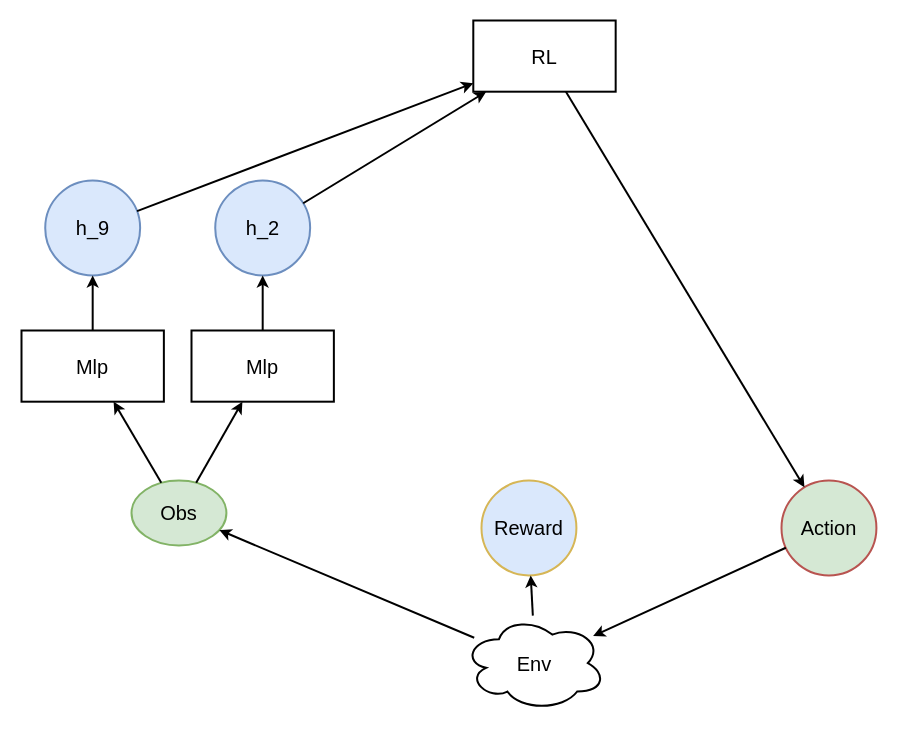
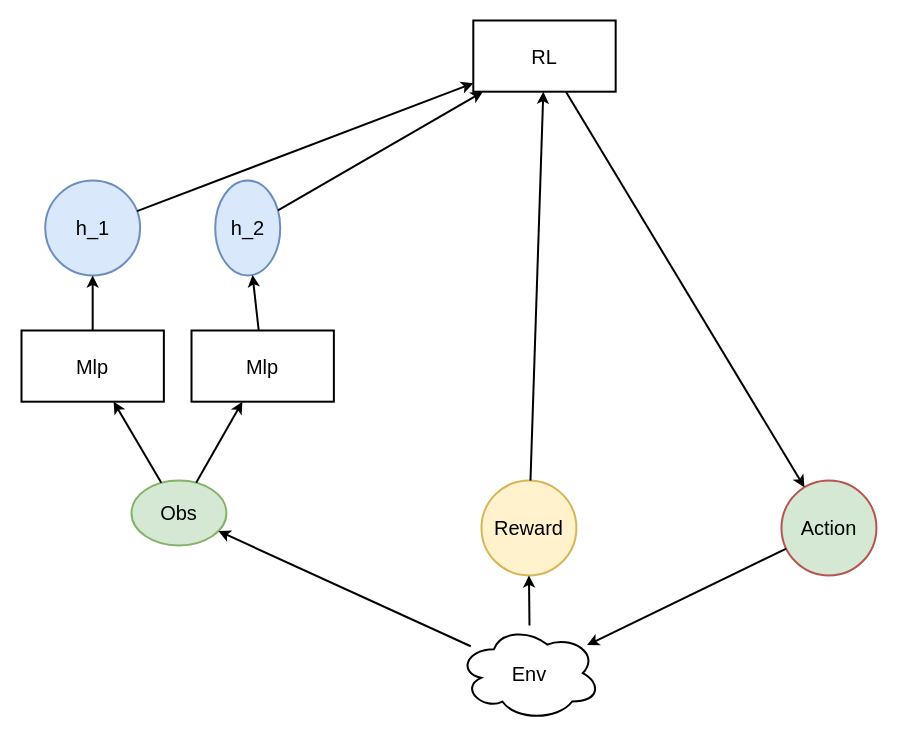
  <mxCell id="0" />
  <mxCell id="1" parent="0" />
  <mxCell id="2" value="Mlp" style="whiteSpace=wrap;html=1;fontSize=20;strokeWidth=2;" parent="1" vertex="1"><mxGeometry x="191.004" y="330.001" width="142.373" height="71.186" as="geometry" /></mxCell>
- <mxCell id="3" value="Env" style="ellipse;shape=cloud;whiteSpace=wrap;html=1;fontSize=20;strokeWidth=2;" parent="1" vertex="1"><mxGeometry x="462.793" y="615.085" width="142.373" height="94.915" as="geometry" /></mxCell>
+ <mxCell id="3" value="Env" style="ellipse;shape=cloud;whiteSpace=wrap;html=1;fontSize=20;strokeWidth=2;" parent="1" vertex="1"><mxGeometry x="457.793" y="625.085" width="142.373" height="94.915" as="geometry" /></mxCell>
  <mxCell id="4" value="Obs" style="ellipse;whiteSpace=wrap;html=1;aspect=fixed;fillColor=#d5e8d4;strokeColor=#82b366;fontSize=20;strokeWidth=2;" parent="1" vertex="1"><mxGeometry x="131" y="479.996" width="94.915" height="65" as="geometry" /></mxCell>
- <mxCell id="5" value="Reward" style="ellipse;whiteSpace=wrap;html=1;aspect=fixed;fillColor=#dae8fc;strokeColor=#d6b656;fontSize=20;strokeWidth=2;" parent="1" vertex="1"><mxGeometry x="480.997" y="480.003" width="94.915" height="94.915" as="geometry" /></mxCell>
+ <mxCell id="5" value="Reward" style="ellipse;whiteSpace=wrap;html=1;aspect=fixed;fillColor=#fff2cc;strokeColor=#d6b656;fontSize=20;strokeWidth=2;" parent="1" vertex="1"><mxGeometry x="480.997" y="480.003" width="94.915" height="94.915" as="geometry" /></mxCell>
  <mxCell id="6" value="" style="endArrow=classic;html=1;fontSize=20;strokeWidth=2;" parent="1" source="3" target="4" edge="1"><mxGeometry x="57.81" y="90" width="50" height="50" as="geometry"><mxPoint x="434.065" y="447.119" as="sourcePoint" /><mxPoint x="493.387" y="387.797" as="targetPoint" /></mxGeometry></mxCell>
  <mxCell id="7" value="" style="endArrow=classic;html=1;fontSize=20;strokeWidth=2;" parent="1" source="3" target="5" edge="1"><mxGeometry x="57.81" y="90" width="50" height="50" as="geometry"><mxPoint x="434.065" y="447.119" as="sourcePoint" /><mxPoint x="493.387" y="387.797" as="targetPoint" /></mxGeometry></mxCell>
  <mxCell id="8" value="Mlp" style="whiteSpace=wrap;html=1;fontSize=20;strokeWidth=2;" parent="1" vertex="1"><mxGeometry x="20.996" y="330.001" width="142.373" height="71.186" as="geometry" /></mxCell>
  <mxCell id="9" value="" style="endArrow=classic;html=1;fontSize=20;strokeWidth=2;" parent="1" source="4" target="8" edge="1"><mxGeometry x="57.81" y="90" width="50" height="50" as="geometry"><mxPoint x="434.065" y="316.61" as="sourcePoint" /><mxPoint x="493.387" y="257.288" as="targetPoint" /></mxGeometry></mxCell>
  <mxCell id="10" value="" style="endArrow=classic;html=1;fontSize=20;strokeWidth=2;" parent="1" source="4" target="2" edge="1"><mxGeometry x="57.81" y="90" width="50" height="50" as="geometry"><mxPoint x="434.065" y="316.61" as="sourcePoint" /><mxPoint x="493.387" y="257.288" as="targetPoint" /></mxGeometry></mxCell>
- <mxCell id="11" value="h_9" style="ellipse;whiteSpace=wrap;html=1;aspect=fixed;fillColor=#dae8fc;strokeColor=#6c8ebf;fontSize=20;strokeWidth=2;" parent="1" vertex="1"><mxGeometry x="44.724" y="180" width="94.915" height="94.915" as="geometry" /></mxCell>
- <mxCell id="12" value="h_2" style="ellipse;whiteSpace=wrap;html=1;aspect=fixed;fillColor=#dae8fc;strokeColor=#6c8ebf;fontSize=20;strokeWidth=2;" parent="1" vertex="1"><mxGeometry x="214.734" y="180" width="94.915" height="94.915" as="geometry" /></mxCell>
+ <mxCell id="11" value="h_1" style="ellipse;whiteSpace=wrap;html=1;aspect=fixed;fillColor=#dae8fc;strokeColor=#6c8ebf;fontSize=20;strokeWidth=2;" parent="1" vertex="1"><mxGeometry x="44.724" y="180" width="94.915" height="94.915" as="geometry" /></mxCell>
+ <mxCell id="12" value="h_2" style="ellipse;whiteSpace=wrap;html=1;aspect=fixed;fillColor=#dae8fc;strokeColor=#6c8ebf;fontSize=20;strokeWidth=2;" parent="1" vertex="1"><mxGeometry x="214.734" y="180" width="65" height="94.915" as="geometry" /></mxCell>
  <mxCell id="13" value="" style="endArrow=classic;html=1;fontSize=20;strokeWidth=2;" parent="1" source="8" target="11" edge="1"><mxGeometry x="57.81" y="90" width="50" height="50" as="geometry"><mxPoint x="457.793" y="221.695" as="sourcePoint" /><mxPoint x="517.115" y="162.373" as="targetPoint" /></mxGeometry></mxCell>
  <mxCell id="14" value="" style="endArrow=classic;html=1;fontSize=20;strokeWidth=2;" parent="1" source="2" target="12" edge="1"><mxGeometry x="57.81" y="90" width="50" height="50" as="geometry"><mxPoint x="457.793" y="221.695" as="sourcePoint" /><mxPoint x="517.115" y="162.373" as="targetPoint" /></mxGeometry></mxCell>
  <mxCell id="15" value="RL" style="whiteSpace=wrap;html=1;fontSize=20;strokeWidth=2;" parent="1" vertex="1"><mxGeometry x="472.797" y="20.001" width="142.373" height="71.186" as="geometry" /></mxCell>
  <mxCell id="16" value="" style="endArrow=classic;html=1;fontSize=20;strokeWidth=2;" parent="1" source="12" target="15" edge="1"><mxGeometry x="57.81" y="90" width="50" height="50" as="geometry"><mxPoint x="457.793" y="221.695" as="sourcePoint" /><mxPoint x="517.115" y="162.373" as="targetPoint" /></mxGeometry></mxCell>
  <mxCell id="17" value="" style="endArrow=classic;html=1;fontSize=20;strokeWidth=2;" parent="1" source="11" target="15" edge="1"><mxGeometry x="57.81" y="90" width="50" height="50" as="geometry"><mxPoint x="457.793" y="221.695" as="sourcePoint" /><mxPoint x="517.115" y="162.373" as="targetPoint" /></mxGeometry></mxCell>
  <mxCell id="18" value="Action" style="ellipse;whiteSpace=wrap;html=1;aspect=fixed;fillColor=#d5e8d4;strokeColor=#b85450;fontSize=20;strokeWidth=2;" parent="1" vertex="1"><mxGeometry x="780.998" y="480.001" width="94.915" height="94.915" as="geometry" /></mxCell>
  <mxCell id="19" value="" style="endArrow=classic;html=1;fontSize=20;strokeWidth=2;" parent="1" source="15" target="18" edge="1"><mxGeometry x="57.81" y="90" width="50" height="50" as="geometry"><mxPoint x="457.793" y="530.169" as="sourcePoint" /><mxPoint x="517.115" y="470.847" as="targetPoint" /></mxGeometry></mxCell>
  <mxCell id="20" value="" style="endArrow=classic;html=1;fontSize=20;strokeWidth=2;" parent="1" source="18" target="3" edge="1"><mxGeometry x="57.81" y="90" width="50" height="50" as="geometry"><mxPoint x="457.793" y="530.169" as="sourcePoint" /><mxPoint x="517.115" y="470.847" as="targetPoint" /></mxGeometry></mxCell>
+ <mxCell id="21" value="" style="endArrow=classic;html=1;strokeWidth=2;" parent="1" source="5" target="15" edge="1"><mxGeometry width="50" height="50" relative="1" as="geometry"><mxPoint x="481" y="370" as="sourcePoint" /><mxPoint x="531" y="320" as="targetPoint" /></mxGeometry></mxCell>
